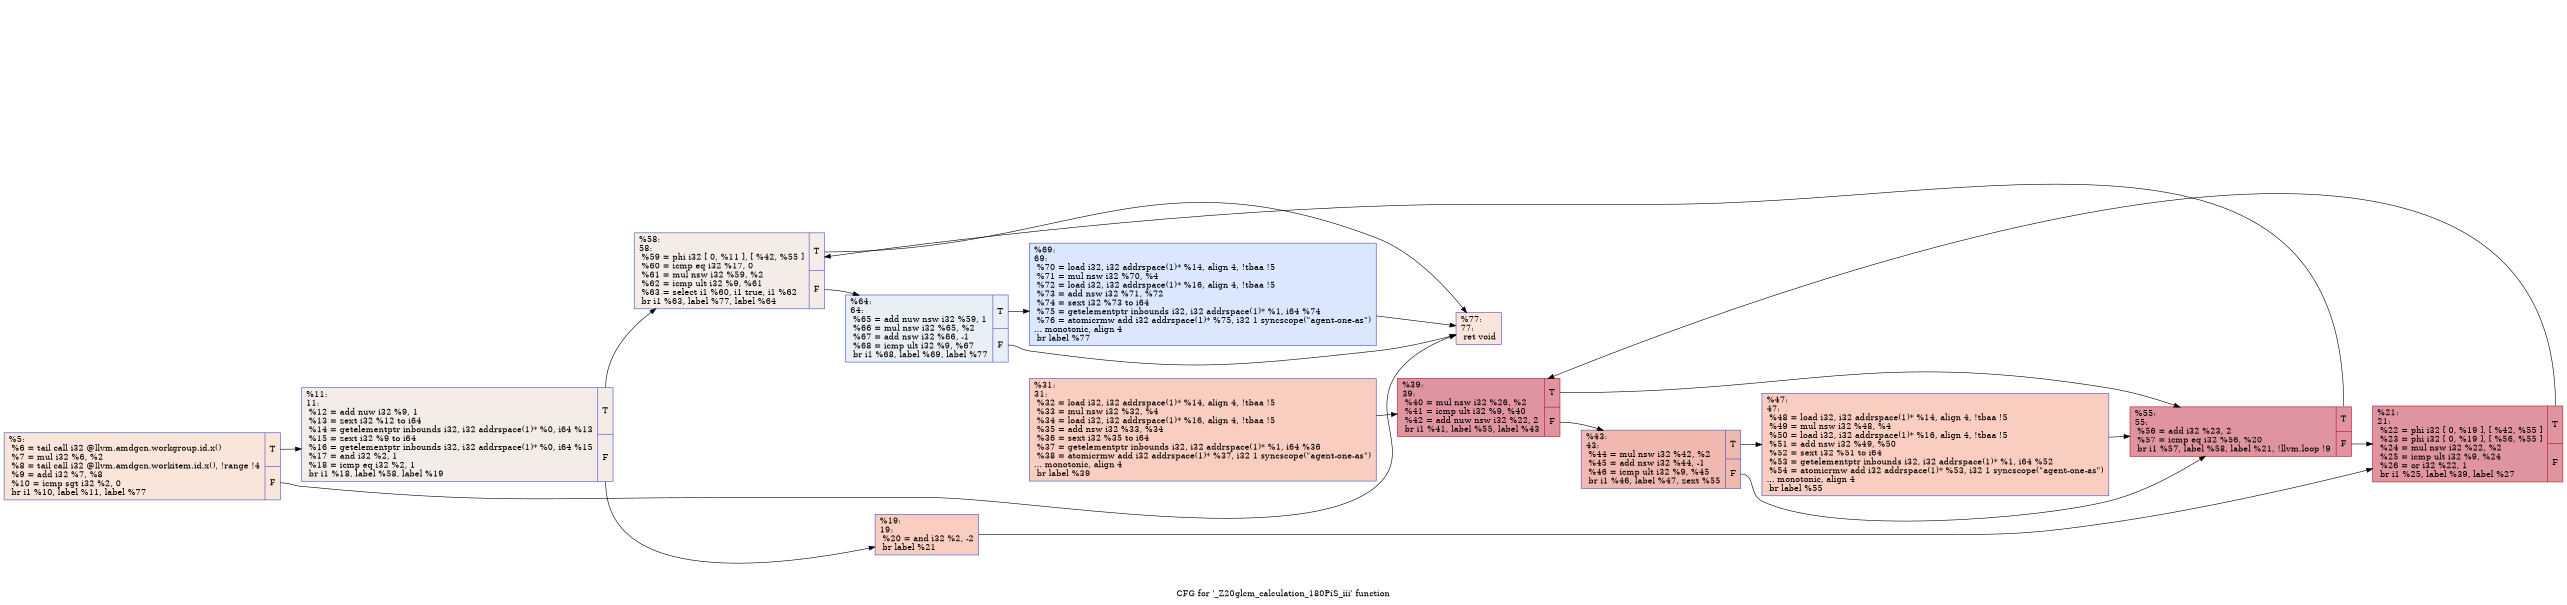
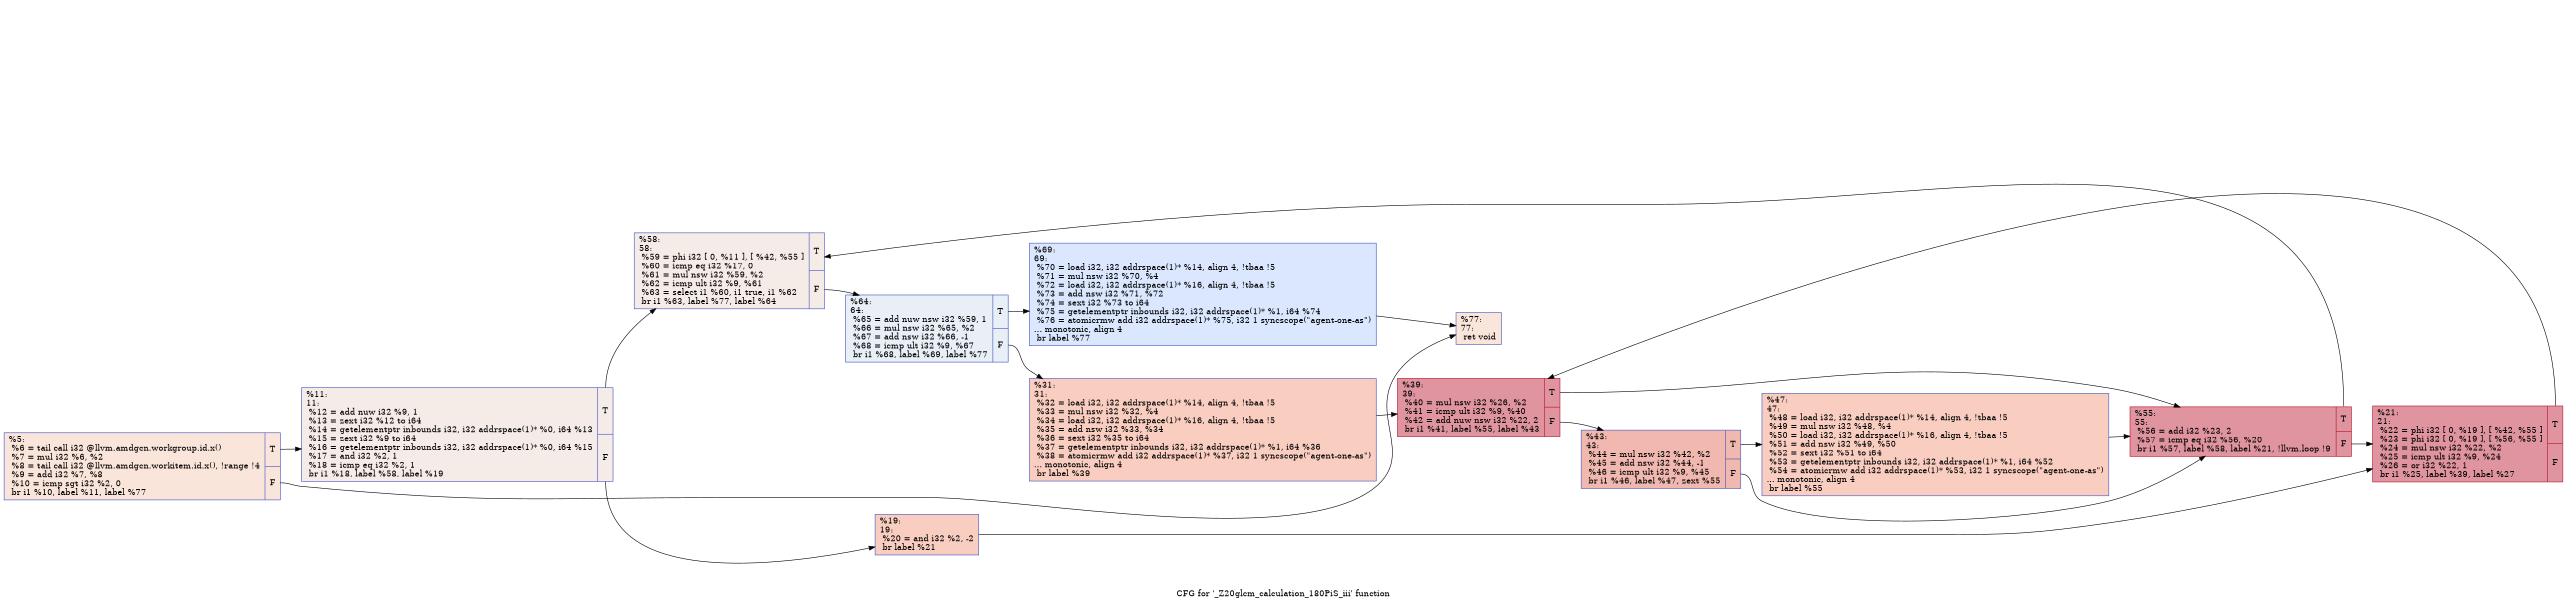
  digraph {
    label="CFG for '_Z20glcm_calculation_180PiS_iii' function"
    rankdir=LR
    node [color="#3d50c3ff" fillcolor="#f2907270" shape=record style=filled]
    edge [tailport=s0]
    n1 [fillcolor="#f4c5ad70" label="{%5:\l  %6 = tail call i32 @llvm.amdgcn.workgroup.id.x()\l  %7 = mul i32 %6, %2\l  %8 = tail call i32 @llvm.amdgcn.workitem.id.x(), !range !4\l  %9 = add i32 %7, %8\l  %10 = icmp sgt i32 %2, 0\l  br i1 %10, label %11, label %77\l|{<s0>T|<s1>F}}"]
    n2 [fillcolor="#ead5c970" label="{%11:\l11:                                               \l  %12 = add nuw i32 %9, 1\l  %13 = zext i32 %12 to i64\l  %14 = getelementptr inbounds i32, i32 addrspace(1)* %0, i64 %13\l  %15 = zext i32 %9 to i64\l  %16 = getelementptr inbounds i32, i32 addrspace(1)* %0, i64 %15\l  %17 = and i32 %2, 1\l  %18 = icmp eq i32 %2, 1\l  br i1 %18, label %58, label %19\l|{<s0>T|<s1>F}}"]
    n3 [fillcolor="#f4c5ad70" label="{%77:\l77:                                               \l  ret void\l}"]
    n4 [fillcolor="#ead5c970" label="{%58:\l58:                                               \l  %59 = phi i32 [ 0, %11 ], [ %42, %55 ]\l  %60 = icmp eq i32 %17, 0\l  %61 = mul nsw i32 %59, %2\l  %62 = icmp ult i32 %9, %61\l  %63 = select i1 %60, i1 true, i1 %62\l  br i1 %63, label %77, label %64\l|{<s0>T|<s1>F}}"]
    n5 [label="{%19:\l19:                                               \l  %20 = and i32 %2, -2\l  br label %21\l}"]
    n6 [fillcolor="#cedaeb70" label="{%64:\l64:                                               \l  %65 = add nuw nsw i32 %59, 1\l  %66 = mul nsw i32 %65, %2\l  %67 = add nsw i32 %66, -1\l  %68 = icmp ult i32 %9, %67\l  br i1 %68, label %69, label %77\l|{<s0>T|<s1>F}}"]
    n7 [color="#b70d28ff" fillcolor="#b70d2870" label="{%21:\l21:                                               \l  %22 = phi i32 [ 0, %19 ], [ %42, %55 ]\l  %23 = phi i32 [ 0, %19 ], [ %56, %55 ]\l  %24 = mul nsw i32 %22, %2\l  %25 = icmp ult i32 %9, %24\l  %26 = or i32 %22, 1\l  br i1 %25, label %39, label %27\l|{<s0>T|<s1>F}}"]
    n8 [fillcolor="#abc8fd70" label="{%69:\l69:                                               \l  %70 = load i32, i32 addrspace(1)* %14, align 4, !tbaa !5\l  %71 = mul nsw i32 %70, %4\l  %72 = load i32, i32 addrspace(1)* %16, align 4, !tbaa !5\l  %73 = add nsw i32 %71, %72\l  %74 = sext i32 %73 to i64\l  %75 = getelementptr inbounds i32, i32 addrspace(1)* %1, i64 %74\l  %76 = atomicrmw add i32 addrspace(1)* %75, i32 1 syncscope(\"agent-one-as\")\l... monotonic, align 4\l  br label %77\l}"]
    n9 [color="#b70d28ff" fillcolor="#b70d2870" label="{%39:\l39:                                               \l  %40 = mul nsw i32 %26, %2\l  %41 = icmp ult i32 %9, %40\l  %42 = add nuw nsw i32 %22, 2\l  br i1 %41, label %55, label %43\l|{<s0>T|<s1>F}}"]
    n10 [color="#b70d28ff" fillcolor="#b70d2870" label="{%55:\l55:                                               \l  %56 = add i32 %23, 2\l  %57 = icmp eq i32 %56, %20\l  br i1 %57, label %58, label %21, !llvm.loop !9\l|{<s0>T|<s1>F}}"]
    n11 [fillcolor="#dc5d4a70" label="{%43:\l43:                                               \l  %44 = mul nsw i32 %42, %2\l  %45 = add nsw i32 %44, -1\l  %46 = icmp ult i32 %9, %45\l  br i1 %46, label %47, zext %55\l|{<s0>T|<s1>F}}"]
    n12 [label="{%47:\l47:                                               \l  %48 = load i32, i32 addrspace(1)* %14, align 4, !tbaa !5\l  %49 = mul nsw i32 %48, %4\l  %50 = load i32, i32 addrspace(1)* %16, align 4, !tbaa !5\l  %51 = add nsw i32 %49, %50\l  %52 = sext i32 %51 to i64\l  %53 = getelementptr inbounds i32, i32 addrspace(1)* %1, i64 %52\l  %54 = atomicrmw add i32 addrspace(1)* %53, i32 1 syncscope(\"agent-one-as\")\l... monotonic, align 4\l  br label %55\l}"]
    n13 [label="{%31:\l31:                                               \l  %32 = load i32, i32 addrspace(1)* %14, align 4, !tbaa !5\l  %33 = mul nsw i32 %32, %4\l  %34 = load i32, i32 addrspace(1)* %16, align 4, !tbaa !5\l  %35 = add nsw i32 %33, %34\l  %36 = sext i32 %35 to i64\l  %37 = getelementptr inbounds i32, i32 addrspace(1)* %1, i64 %36\l  %38 = atomicrmw add i32 addrspace(1)* %37, i32 1 syncscope(\"agent-one-as\")\l... monotonic, align 4\l  br label %39\l}"]
    n1 -> n2
    n1 -> n3 [tailport=s1]
    n2 -> n4
    n2 -> n5 [tailport=s1]
-   n4 -> n3
    n4 -> n6 [tailport=s1]
    n5 -> n7
-   n6 -> n3 [tailport=s1]
+   n6 -> n13 [tailport=s1]
    n6 -> n8
    n7 -> n9
    n8 -> n3
    n9 -> n10
    n9 -> n11 [tailport=s1]
    n10 -> n4
    n10 -> n7 [tailport=s1]
    n11 -> n10 [tailport=s1]
    n11 -> n12
    n12 -> n10
    n13 -> n9
  }
